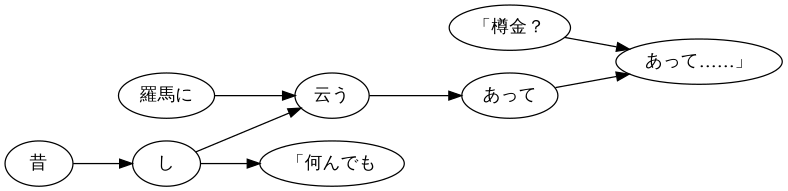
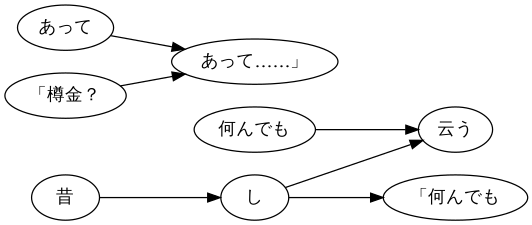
  digraph {
    rankdir=LR
    n1 [label="「何んでも"]
    n2 [label="し"]
    n3 [label="云う"]
    n4 [label="昔"]
    n5 [label="あって"]
-   n6 [label="羅馬に"]
+   n6 [label="何んでも"]
    n7 [label="あって……」"]
    n8 [label="「樽金？"]
    n2 -> n1
    n2 -> n3
-   n3 -> n5
    n4 -> n2
    n5 -> n7
    n6 -> n3
    n8 -> n7
  }
